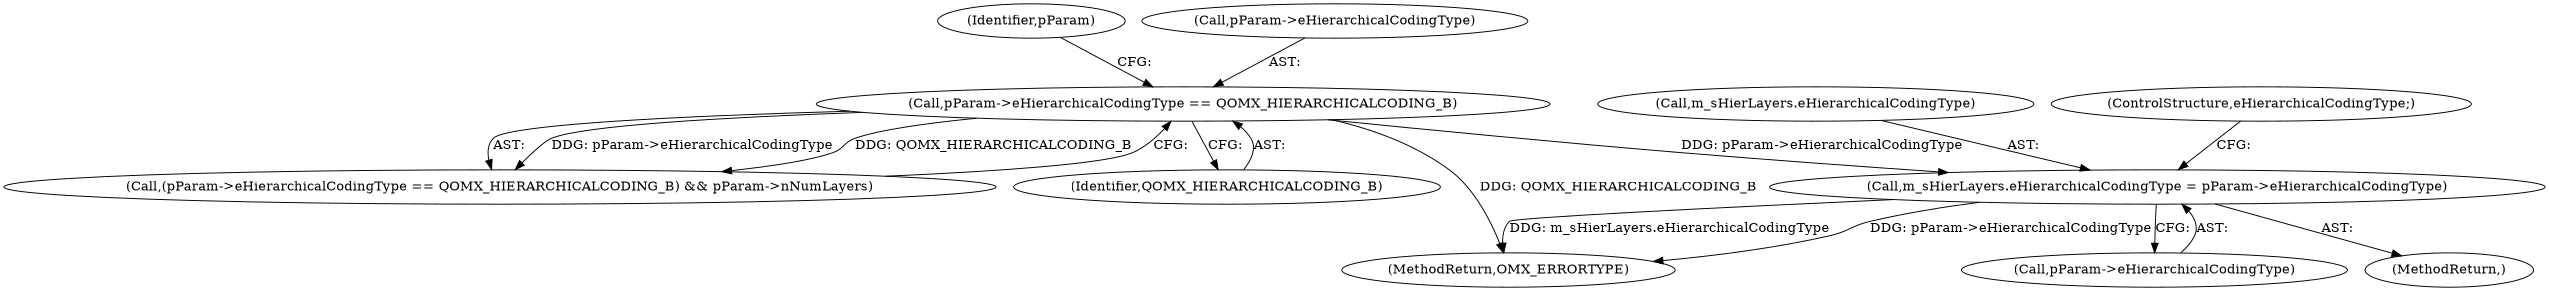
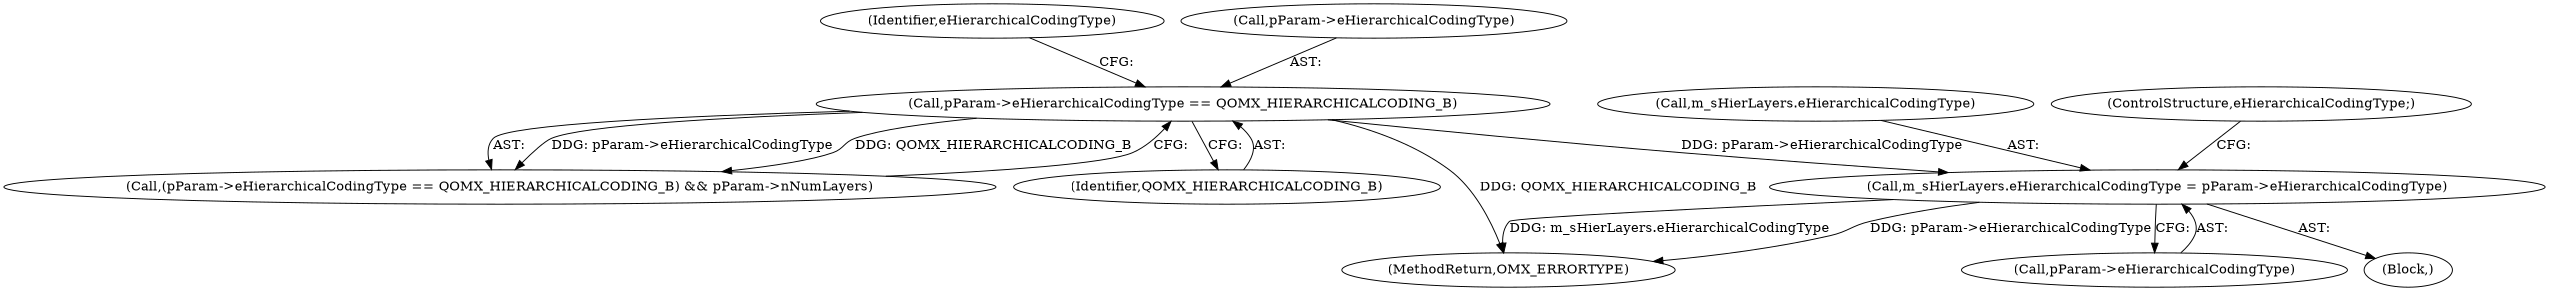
  digraph {
    n1 [label="(Call,m_sHierLayers.eHierarchicalCodingType = pParam->eHierarchicalCodingType)"]
-   n2 [label="(MethodReturn,)"]
+   n2 [label="(Block,)"]
    n3 [label="(MethodReturn,OMX_ERRORTYPE)"]
    n4 [label="(Call,pParam->eHierarchicalCodingType)"]
    n5 [label="(Call,pParam->eHierarchicalCodingType == QOMX_HIERARCHICALCODING_B)"]
    n6 [label="(Call,(pParam->eHierarchicalCodingType == QOMX_HIERARCHICALCODING_B) && pParam->nNumLayers)"]
    n7 [label="(Identifier,QOMX_HIERARCHICALCODING_B)"]
-   n8 [label="(Identifier,pParam)"]
+   n8 [label="(Identifier,eHierarchicalCodingType)"]
    n9 [label="(Call,m_sHierLayers.eHierarchicalCodingType)"]
    n10 [label="(ControlStructure,eHierarchicalCodingType;)"]
    n11 [label="(Call,pParam->eHierarchicalCodingType)"]
    n1 -> n2 [label="AST: "]
    n1 -> n3 [label="DDG: m_sHierLayers.eHierarchicalCodingType"]
    n1 -> n3 [label="DDG: pParam->eHierarchicalCodingType"]
    n1 -> n4 [label="CFG: "]
    n4 -> n1 [label="AST: "]
    n5 -> n1 [label="DDG: pParam->eHierarchicalCodingType"]
    n5 -> n3 [label="DDG: QOMX_HIERARCHICALCODING_B"]
    n5 -> n6 [label="AST: "]
    n5 -> n6 [label="DDG: pParam->eHierarchicalCodingType"]
    n5 -> n6 [label="DDG: QOMX_HIERARCHICALCODING_B"]
    n5 -> n7 [label="CFG: "]
    n6 -> n5 [label="CFG: "]
    n7 -> n5 [label="AST: "]
    n8 -> n5 [label="CFG: "]
    n9 -> n1 [label="AST: "]
    n10 -> n1 [label="CFG: "]
    n11 -> n5 [label="AST: "]
  }
